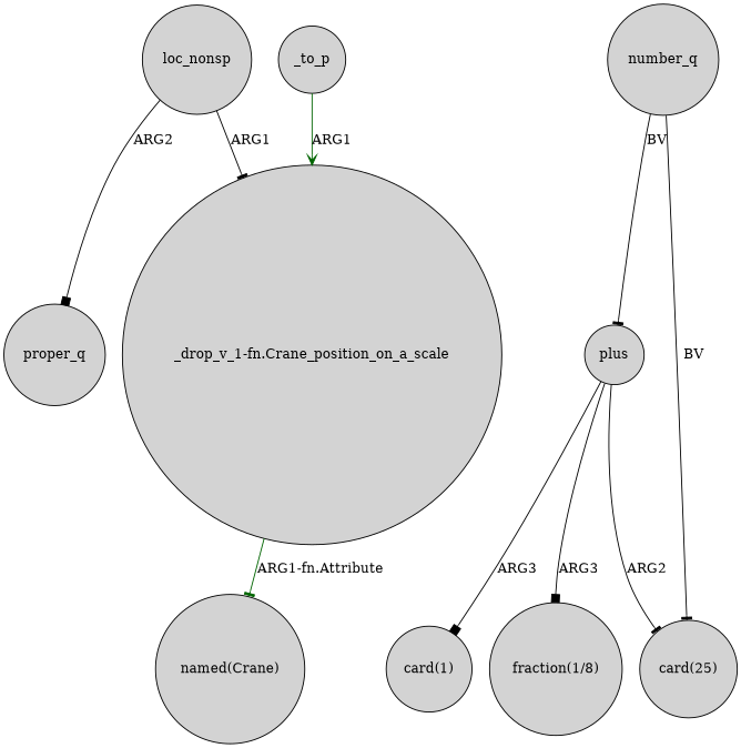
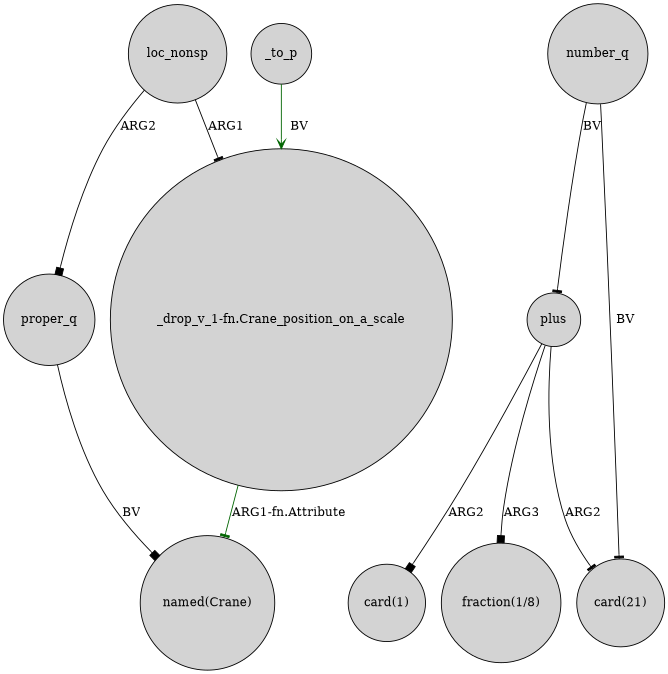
  digraph {
    node [shape=circle style=filled]
    edge [arrowhead=tee color=black]
    n1 [label="_drop_v_1-fn.Crane_position_on_a_scale"]
    _to_p
    "named(Crane)"
    loc_nonsp
    proper_q
    plus
-   "card(21)" [label="card(25)"]
+   "card(21)"
    "card(1)"
    "fraction(1/8)"
    number_q
    n1 -> "named(Crane)" [color=darkgreen label="ARG1-fn.Attribute"]
-   _to_p -> n1 [arrowhead=vee color=darkgreen label=ARG1]
+   _to_p -> n1 [arrowhead=vee color=darkgreen label=BV]
    loc_nonsp -> n1 [label=ARG1]
    loc_nonsp -> proper_q [arrowhead=box label=ARG2]
+   proper_q -> "named(Crane)" [arrowhead=box label=BV]
    plus -> "card(21)" [label=ARG2]
-   plus -> "card(1)" [arrowhead=box label=ARG3]
+   plus -> "card(1)" [arrowhead=box label=ARG2]
    plus -> "fraction(1/8)" [arrowhead=box label=ARG3]
    number_q -> plus [label=BV]
    number_q -> "card(21)" [label=BV]
  }
